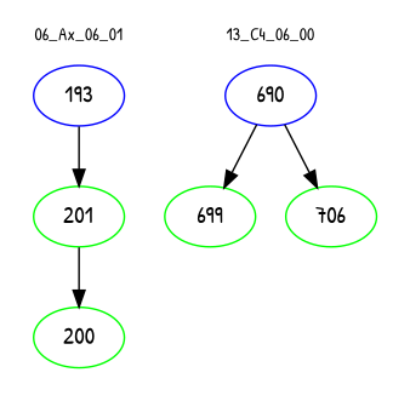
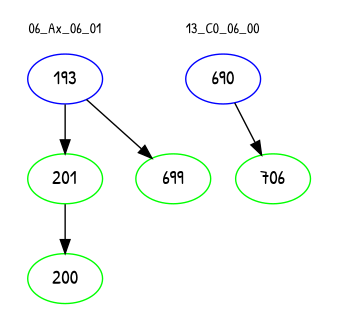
  digraph {
    fontname="Patrick Hand"
    node [color=green fontname="Patrick Hand"]
    edge [color=black fontname="Patrick Hand"]
    n1 [color=blue label=193]
    n2 [label=201]
    n3 [label=200]
    n4 [color=blue label=690]
    n5 [label=699]
    n6 [label=706]
    subgraph cluster_1 {
      color=white
      fontsize=10
      label="06_Ax_06_01"
      n1
      n2
      n3
    }
    subgraph cluster_2 {
      color=white
      fontsize=10
-     label="13_C4_06_00"
+     label="13_C0_06_00"
      n4
      n5
      n6
    }
    n1 -> n2
    n2 -> n3
-   n4 -> n5
+   n1 -> n5
    n4 -> n6
  }
